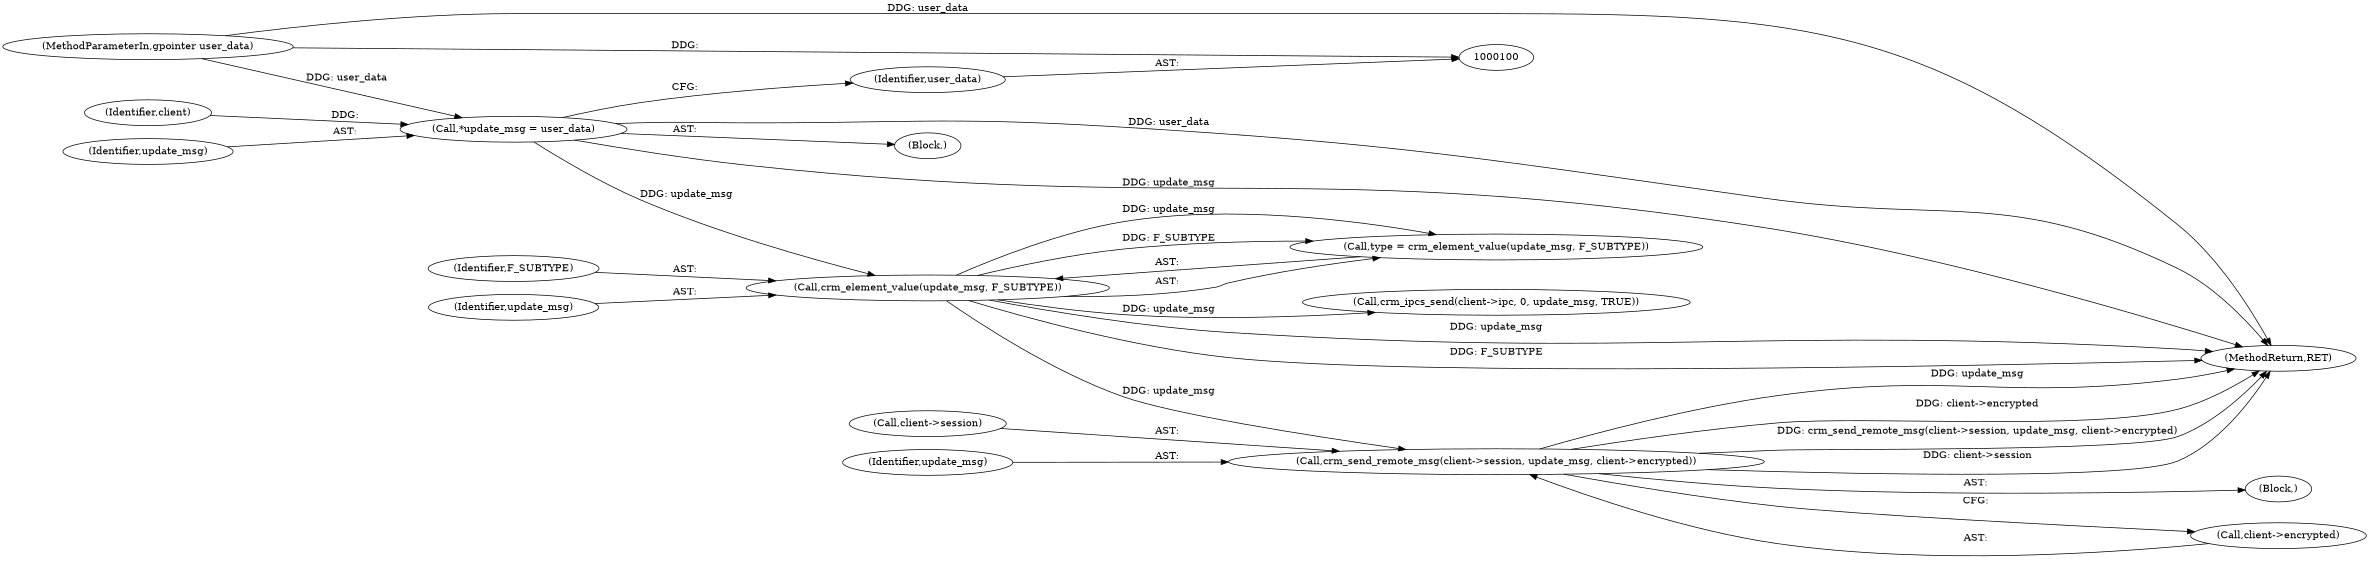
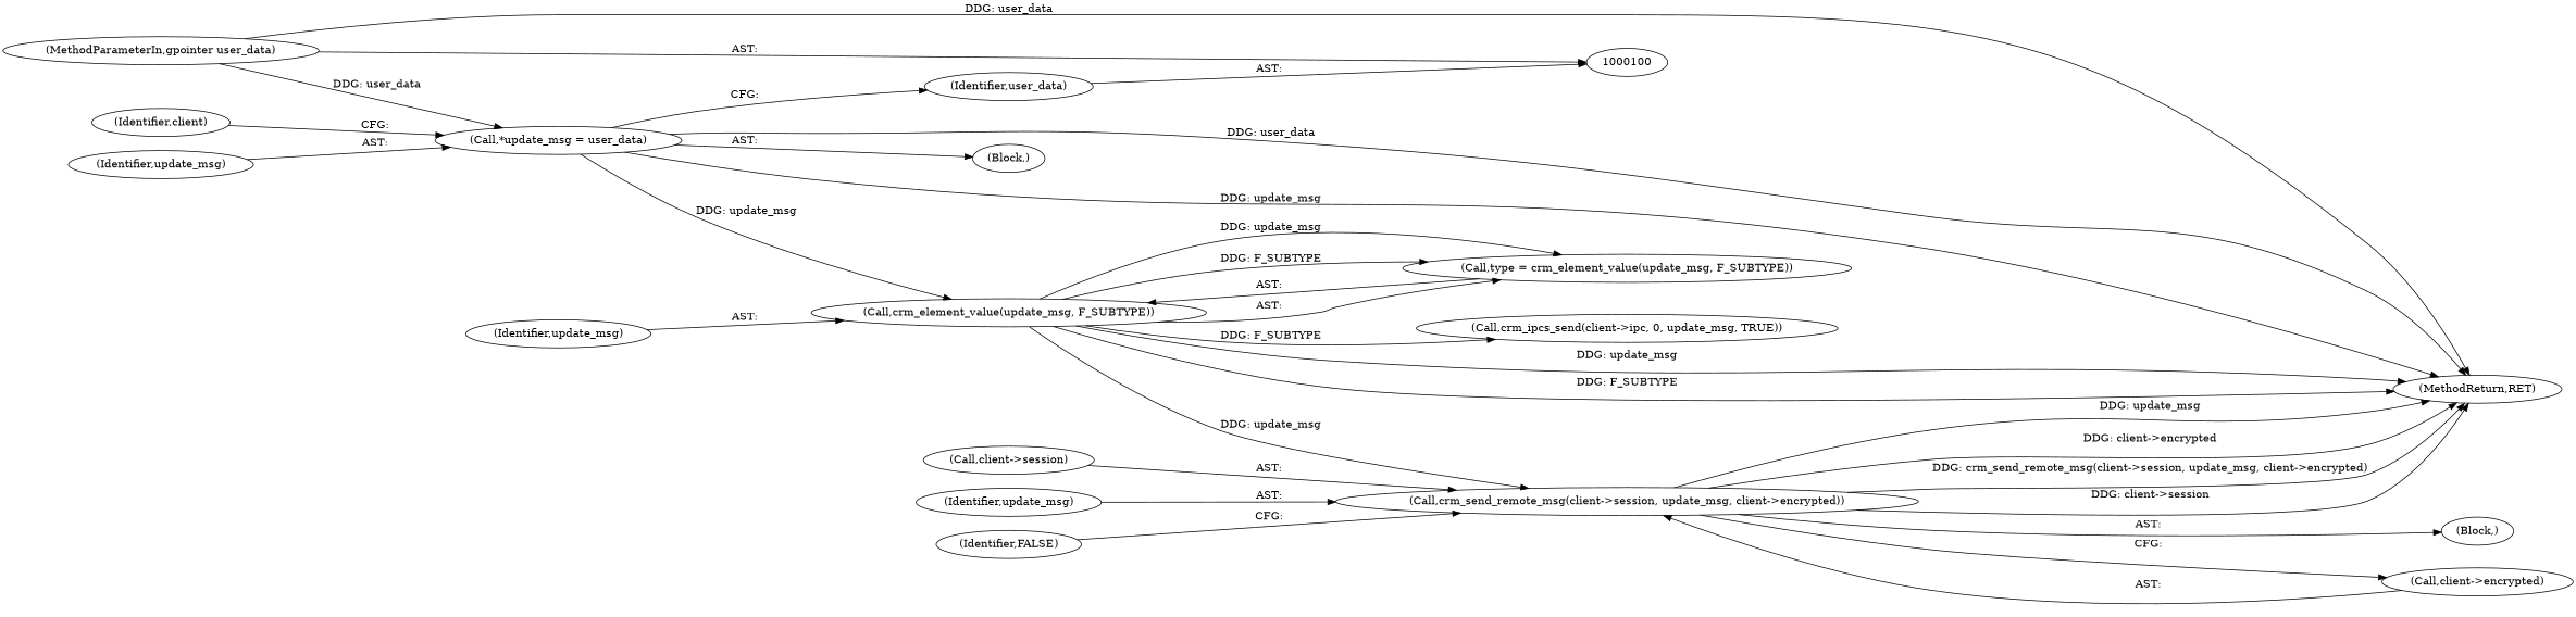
  digraph {
    rankdir=LR
    n1 [label="(Call,crm_send_remote_msg(client->session, update_msg, client->encrypted))"]
    n2 [label="(Block,)"]
    n3 [label="(Call,client->encrypted)"]
    n4 [label="(MethodReturn,RET)"]
    n5 [label="(Call,crm_element_value(update_msg, F_SUBTYPE))"]
    n6 [label="(Call,type = crm_element_value(update_msg, F_SUBTYPE))"]
    n7 [label="(Call,crm_ipcs_send(client->ipc, 0, update_msg, TRUE))"]
-   n8 [label="(Identifier,F_SUBTYPE)"]
    n9 [label="(Call,*update_msg = user_data)"]
    n10 [label="(Identifier,user_data)"]
    n11 [label="(Block,)"]
    1000100
    n13 [label="(MethodParameterIn,gpointer user_data)"]
    n14 [label="(Identifier,client)"]
    n15 [label="(Identifier,update_msg)"]
    n16 [label="(Identifier,update_msg)"]
    n17 [label="(Identifier,update_msg)"]
+   n18 [label="(Identifier,FALSE)"]
    n19 [label="(Call,client->session)"]
    n1 -> n2 [label="AST: "]
    n1 -> n3 [label="CFG: "]
    n1 -> n4 [label="DDG: client->session"]
    n1 -> n4 [label="DDG: update_msg"]
    n1 -> n4 [label="DDG: client->encrypted"]
    n1 -> n4 [label="DDG: crm_send_remote_msg(client->session, update_msg, client->encrypted)"]
    n3 -> n1 [label="AST: "]
    n5 -> n1 [label="DDG: update_msg"]
    n5 -> n4 [label="DDG: update_msg"]
    n5 -> n4 [label="DDG: F_SUBTYPE"]
    n5 -> n6 [label="AST: "]
    n5 -> n6 [label="DDG: update_msg"]
    n5 -> n6 [label="DDG: F_SUBTYPE"]
-   n5 -> n7 [label="DDG: update_msg"]
+   n5 -> n7 [label="DDG: F_SUBTYPE"]
    n6 -> n5 [label="AST: "]
-   n8 -> n5 [label="AST: "]
    n9 -> n4 [label="DDG: update_msg"]
    n9 -> n4 [label="DDG: user_data"]
    n9 -> n5 [label="DDG: update_msg"]
    n9 -> n10 [label="CFG: "]
    n9 -> n11 [label="AST: "]
    n10 -> 1000100 [label="AST: "]
    n13 -> n4 [label="DDG: user_data"]
    n13 -> n9 [label="DDG: user_data"]
-   n13 -> 1000100 [label="DDG: "]
-   n14 -> n9 [label="DDG: "]
+   n13 -> 1000100 [label="AST: "]
+   n14 -> n9 [label="CFG: "]
    n15 -> n9 [label="AST: "]
    n16 -> n5 [label="AST: "]
    n17 -> n1 [label="AST: "]
+   n18 -> n1 [label="CFG: "]
    n19 -> n1 [label="AST: "]
  }
